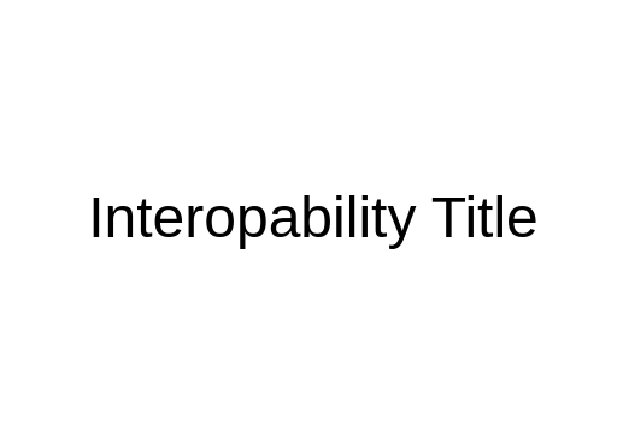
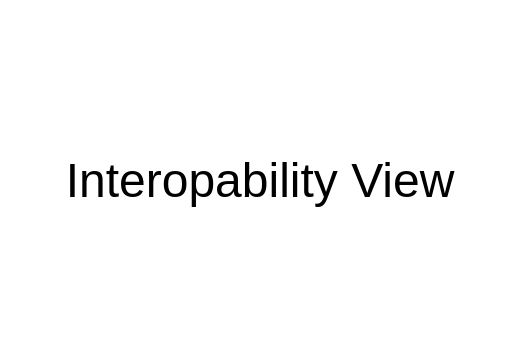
  <mxCell id="0" />
  <mxCell id="1" value="Title" parent="0" />
- <mxCell id="2" value="Interopability Title" style="text;html=1;strokeColor=none;fillColor=none;align=center;verticalAlign=middle;whiteSpace=wrap;rounded=0;fontSize=48;opacity=30;" vertex="1" parent="1"><mxGeometry x="20" y="20" width="480" height="320" as="geometry" /></mxCell>
+ <mxCell id="2" value="Interopability View" style="text;html=1;strokeColor=none;fillColor=none;align=center;verticalAlign=middle;whiteSpace=wrap;rounded=0;fontSize=48;opacity=30;" vertex="1" parent="1"><mxGeometry x="20" y="20" width="480" height="320" as="geometry" /></mxCell>
  <mxCell id="3" value="About" parent="0" />
